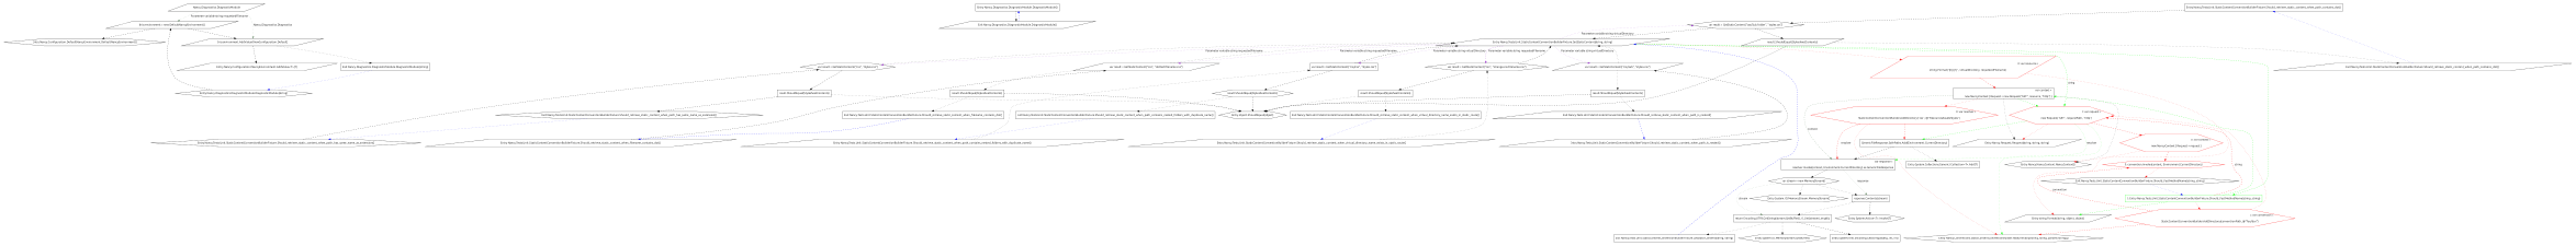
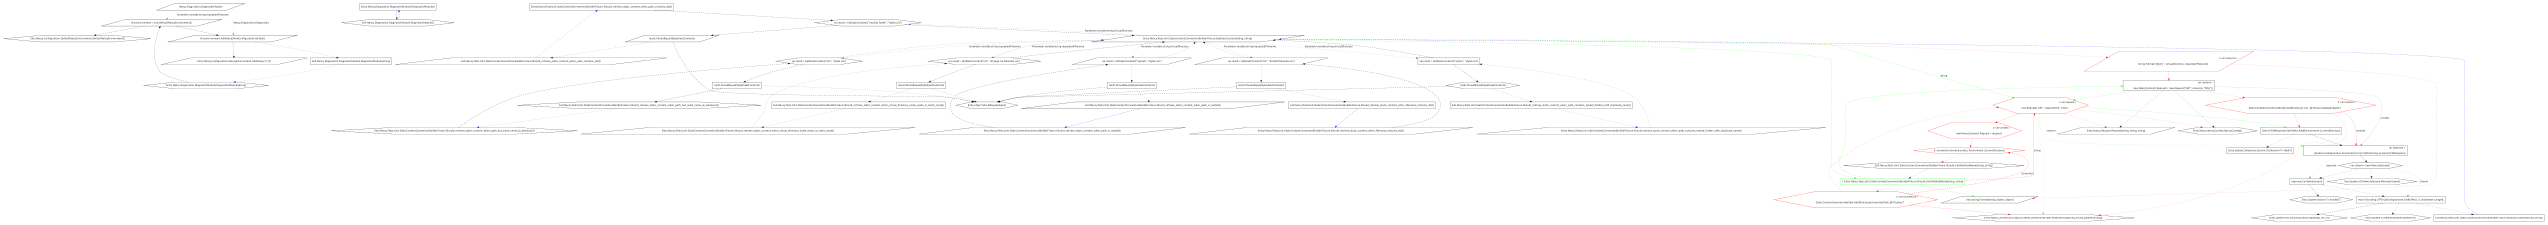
  digraph {
    fontname=Ubuntu
    node [fontname=Ubuntu shape=hexagon cluster="Nancy.Tests.Unit.StaticContentConventionBuilderFixture.GetStaticContent(string, string)" span="0-0" file="StaticContentConventionBuilderFixture.cs"]
    edge [fontname=Ubuntu style=dotted]
    n1 [label="Nancy.Diagnostics.DiagnosticModule" shape=parallelogram cluster="" span="" file=""]
    n2 [cluster="Nancy.Diagnostics.DiagnosticModule.DiagnosticModule(string)" label="this.environment = new DefaultNancyEnvironment()" shape=parallelogram span="16-16" file=""]
    n3 [cluster="Nancy.Diagnostics.DiagnosticModule.DiagnosticModule(string)" label="this.environment.AddValue(ViewConfiguration.Default)" shape=parallelogram span="17-17" file=""]
    n4 [cluster="Nancy.Configuration.DefaultNancyEnvironment.DefaultNancyEnvironment()" label="Entry Nancy.Configuration.DefaultNancyEnvironment.DefaultNancyEnvironment()" span="9-9" file=""]
    n5 [cluster="Nancy.Diagnostics.DiagnosticModule.DiagnosticModule(string)" label="Exit Nancy.Diagnostics.DiagnosticModule.DiagnosticModule(string)" shape=box span="13-13" file=""]
    n6 [cluster="Nancy.Configuration.INancyEnvironment.AddValue<T>(T)" label="Entry Nancy.Configuration.INancyEnvironment.AddValue<T>(T)" shape=parallelogram span="15-15" file=""]
    n7 [cluster="Nancy.Diagnostics.DiagnosticModule.DiagnosticModule()" label="Entry Nancy.Diagnostics.DiagnosticModule.DiagnosticModule()" shape=box span="8-8" file=""]
-   n8 [cluster="Nancy.Diagnostics.DiagnosticModule.DiagnosticModule()" label="Exit Nancy.Diagnostics.DiagnosticModule.DiagnosticModule()" shape=parallelogram span="8-8" file=""]
+   n8 [cluster="Nancy.Diagnostics.DiagnosticModule.DiagnosticModule()" label="Exit Nancy.Diagnostics.DiagnosticModule.DiagnosticModule()" span="8-8" file=""]
    n9 [cluster="Nancy.Diagnostics.DiagnosticModule.DiagnosticModule(string)" label="Entry Nancy.Diagnostics.DiagnosticModule.DiagnosticModule(string)" span="13-13" file=""]
    n10 [cluster="Nancy.Tests.Unit.StaticContentConventionBuilderFixture.Should_retrieve_static_content_when_path_contains_dot()" label="Entry Nancy.Tests.Unit.StaticContentConventionBuilderFixture.Should_retrieve_static_content_when_path_contains_dot()" shape=box span="72-72"]
    n11 [cluster="Nancy.Tests.Unit.StaticContentConventionBuilderFixture.Should_retrieve_static_content_when_path_contains_dot()" label="var result = GetStaticContent(''css/Sub.folder'', ''styles.css'')" span="76-76"]
    n12 [cluster="Nancy.Tests.Unit.StaticContentConventionBuilderFixture.Should_retrieve_static_content_when_path_contains_dot()" label="result.ShouldEqual(StylesheetContents)" shape=parallelogram span="79-79"]
    n13 [label="Entry Nancy.Tests.Unit.StaticContentConventionBuilderFixture.GetStaticContent(string, string)" shape=parallelogram span="105-105"]
    n14 [cluster="Nancy.Tests.Unit.StaticContentConventionBuilderFixture.Should_retrieve_static_content_when_path_contains_dot()" label="Exit Nancy.Tests.Unit.StaticContentConventionBuilderFixture.Should_retrieve_static_content_when_path_contains_dot()" shape=parallelogram span="72-72"]
    n15 [cluster="object.ShouldEqual(object)" label="Entry object.ShouldEqual(object)" span="95-95"]
    n16 [cluster="Nancy.Tests.Unit.StaticContentConventionBuilderFixture.Should_retrieve_static_content_when_path_contains_nested_folders_with_duplicate_name()" label="var result = GetStaticContent(''css/css'', ''styles.css'')" shape=box span="54-54"]
    n17 [cluster="Nancy.Tests.Unit.StaticContentConventionBuilderFixture.Should_retrieve_static_content_when_path_has_same_name_as_extension()" label="var result = GetStaticContent(''css'', ''styles.css'')" span="21-21"]
    n18 [cluster="Nancy.Tests.Unit.StaticContentConventionBuilderFixture.Should_retrieve_static_content_when_path_is_nested()" label="var result = GetStaticContent(''css/sub'', ''styles.css'')" shape=parallelogram span="43-43"]
    n19 [color=red community=0 label="0: var resource = \r\n                string.Format(''{0}/{1}'', virtualDirectory, requestedFilename)" shape=parallelogram span="107-108"]
    n20 [cluster="Nancy.Tests.Unit.StaticContentConventionBuilderFixture.Should_FactMethodName(string, string)" color=green community=0 label="0: Entry Nancy.Tests.Unit.StaticContentConventionBuilderFixture.Should_FactMethodName(string, string)" shape=box span="87-87"]
    n21 [cluster="Nancy.Tests.Unit.StaticContentConventionBuilderFixture.Should_FactMethodName(string, string)" color=red community=0 label="0: var request = \r\n                new Request(''GET'', requestPath, ''http'')" span="93-94"]
    n22 [cluster="Nancy.Tests.Unit.StaticContentConventionBuilderFixture.Should_retrieve_static_content_when_virtual_directory_name_exists_in_static_route()" label="var result = GetStaticContent(''css'', ''strange-css-filename.css'')" span="32-32"]
    n23 [cluster="Nancy.Tests.Unit.StaticContentConventionBuilderFixture.Should_retrieve_static_content_when_filename_contains_dot()" label="var result = GetStaticContent(''css'', ''dotted.filename.css'')" shape=parallelogram span="65-65"]
    n24 [cluster="Nancy.Request.Request(string, string, string)" label="Entry Nancy.Request.Request(string, string, string)" shape=parallelogram span="27-27"]
    n25 [cluster="System.Collections.Generic.ICollection<T>.Add(T)" label="Entry System.Collections.Generic.ICollection<T>.Add(T)" shape=box]
    n26 [cluster="Nancy.Tests.Unit.StaticContentConventionBuilderFixture.Should_retrieve_static_content_when_path_contains_nested_folders_with_duplicate_name()" label="Entry Nancy.Tests.Unit.StaticContentConventionBuilderFixture.Should_retrieve_static_content_when_path_contains_nested_folders_with_duplicate_name()" shape=parallelogram span="50-50"]
    n27 [cluster="Nancy.Tests.Unit.StaticContentConventionBuilderFixture.Should_retrieve_static_content_when_path_contains_nested_folders_with_duplicate_name()" label="result.ShouldEqual(StylesheetContents)" span="57-57"]
    n28 [cluster="Nancy.Tests.Unit.StaticContentConventionBuilderFixture.Should_retrieve_static_content_when_path_contains_nested_folders_with_duplicate_name()" label="Exit Nancy.Tests.Unit.StaticContentConventionBuilderFixture.Should_retrieve_static_content_when_path_contains_nested_folders_with_duplicate_name()" shape=box span="50-50"]
    n29 [cluster="string.Format(string, object, object)" label="Entry string.Format(string, object, object)" shape=parallelogram]
    n30 [cluster="Nancy.Tests.Unit.StaticContentConventionBuilderFixture.Should_retrieve_static_content_when_path_has_same_name_as_extension()" label="Entry Nancy.Tests.Unit.StaticContentConventionBuilderFixture.Should_retrieve_static_content_when_path_has_same_name_as_extension()" span="17-17"]
    n31 [cluster="Nancy.Tests.Unit.StaticContentConventionBuilderFixture.Should_retrieve_static_content_when_path_has_same_name_as_extension()" label="result.ShouldEqual(StylesheetContents)" shape=box span="24-24"]
    n32 [cluster="Nancy.Tests.Unit.StaticContentConventionBuilderFixture.Should_retrieve_static_content_when_path_has_same_name_as_extension()" label="Exit Nancy.Tests.Unit.StaticContentConventionBuilderFixture.Should_retrieve_static_content_when_path_has_same_name_as_extension()" span="17-17"]
    n33 [cluster="System.Action<T>.Invoke(T)" label="Entry System.Action<T>.Invoke(T)"]
    n34 [cluster="Nancy.Tests.Unit.StaticContentConventionBuilderFixture.Should_retrieve_static_content_when_path_is_nested()" label="Entry Nancy.Tests.Unit.StaticContentConventionBuilderFixture.Should_retrieve_static_content_when_path_is_nested()" shape=parallelogram span="39-39"]
    n35 [cluster="Nancy.Tests.Unit.StaticContentConventionBuilderFixture.Should_retrieve_static_content_when_path_is_nested()" label="result.ShouldEqual(StylesheetContents)" shape=box span="46-46"]
    n36 [cluster="Nancy.Tests.Unit.StaticContentConventionBuilderFixture.Should_retrieve_static_content_when_path_is_nested()" label="Exit Nancy.Tests.Unit.StaticContentConventionBuilderFixture.Should_retrieve_static_content_when_path_is_nested()" shape=parallelogram span="39-39"]
    n37 [cluster="Nancy.Conventions.StaticContentConventionBuilder.AddDirectory(string, string, params string[])" label="Entry Nancy.Conventions.StaticContentConventionBuilder.AddDirectory(string, string, params string[])" span="29-29"]
    n38 [label="var context = \r\n                new NancyContext { Request = new Request(''GET'', resource, ''http'') }" shape=box span="110-111"]
    n39 [cluster="Nancy.Tests.Unit.StaticContentConventionBuilderFixture.Should_FactMethodName(string, string)" color=red community=0 label="0: var convention = \r\n                StaticContentConventionBuilder.AddDirectory(conventionPath, @''foo/bar'')" span="90-91"]
    n40 [label="var response = \r\n                resolver.Invoke(context, Environment.CurrentDirectory) as GenericFileResponse" shape=box span="118-119"]
    n41 [label="GenericFileResponse.SafePaths.Add(Environment.CurrentDirectory)" shape=box span="116-116"]
    n42 [cluster="Nancy.Tests.Unit.StaticContentConventionBuilderFixture.Should_FactMethodName(string, string)" color=red community=0 label="0: var context =\r\n                new NancyContext { Request = request }" span="96-97"]
    n43 [cluster="Nancy.Tests.Unit.StaticContentConventionBuilderFixture.Should_retrieve_static_content_when_virtual_directory_name_exists_in_static_route()" label="result.ShouldEqual(StylesheetContents)" shape=box span="35-35"]
    n44 [cluster="Nancy.Tests.Unit.StaticContentConventionBuilderFixture.Should_retrieve_static_content_when_filename_contains_dot()" label="result.ShouldEqual(StylesheetContents)" shape=box span="68-68"]
    n45 [color=red community=0 label="0: var resolver = \r\n                StaticContentConventionBuilder.AddDirectory(''css'', @''Resources\Assets\Styles'')" span="113-114"]
    n46 [cluster="Nancy.NancyContext.NancyContext()" label="Entry Nancy.NancyContext.NancyContext()" span="19-19"]
    n47 [label="var stream = new MemoryStream()" span="121-121"]
    n48 [label="response.Contents(stream)" shape=box span="123-123"]
    n49 [label="return Encoding.UTF8.GetString(stream.GetBuffer(), 0, (int)stream.Length);" shape=box span="124-124"]
    n50 [cluster="System.IO.MemoryStream.MemoryStream()" label="Entry System.IO.MemoryStream.MemoryStream()"]
    n51 [label="Exit Nancy.Tests.Unit.StaticContentConventionBuilderFixture.GetStaticContent(string, string)" shape=box span="105-105"]
-   n52 [cluster="System.Text.Encoding.GetString(byte[], int, int)" label="Entry System.Text.Encoding.GetString(byte[], int, int)" shape=box]
+   n52 [cluster="System.Text.Encoding.GetString(byte[], int, int)" label="Entry System.Text.Encoding.GetString(byte[], int, int)"]
    n53 [cluster="System.IO.MemoryStream.GetBuffer()" label="Entry System.IO.MemoryStream.GetBuffer()"]
    n54 [cluster="Nancy.Tests.Unit.StaticContentConventionBuilderFixture.Should_FactMethodName(string, string)" color=red community=0 label="0: convention.Invoke(context, Environment.CurrentDirectory)" span="100-100"]
    n55 [cluster="Nancy.Tests.Unit.StaticContentConventionBuilderFixture.Should_retrieve_static_content_when_virtual_directory_name_exists_in_static_route()" label="Entry Nancy.Tests.Unit.StaticContentConventionBuilderFixture.Should_retrieve_static_content_when_virtual_directory_name_exists_in_static_route()" shape=parallelogram span="28-28"]
    n56 [cluster="Nancy.Tests.Unit.StaticContentConventionBuilderFixture.Should_retrieve_static_content_when_virtual_directory_name_exists_in_static_route()" label="Exit Nancy.Tests.Unit.StaticContentConventionBuilderFixture.Should_retrieve_static_content_when_virtual_directory_name_exists_in_static_route()" shape=box span="28-28"]
    n57 [cluster="Nancy.Tests.Unit.StaticContentConventionBuilderFixture.Should_retrieve_static_content_when_filename_contains_dot()" label="Entry Nancy.Tests.Unit.StaticContentConventionBuilderFixture.Should_retrieve_static_content_when_filename_contains_dot()" shape=parallelogram span="61-61"]
    n58 [cluster="Nancy.Tests.Unit.StaticContentConventionBuilderFixture.Should_retrieve_static_content_when_filename_contains_dot()" label="Exit Nancy.Tests.Unit.StaticContentConventionBuilderFixture.Should_retrieve_static_content_when_filename_contains_dot()" shape=box span="61-61"]
    n59 [cluster="Nancy.Tests.Unit.StaticContentConventionBuilderFixture.Should_FactMethodName(string, string)" label="Exit Nancy.Tests.Unit.StaticContentConventionBuilderFixture.Should_FactMethodName(string, string)" span="87-87"]
    n1 -> n2 [color=darkseagreen4 label="Parameter variable string requestedFilename"]
    n1 -> n3 [color=darkseagreen4 label="Nancy.Diagnostics.Diagnostics"]
    n2 -> n3 [style=dashed]
    n2 -> n4 [style=dashed]
    n3 -> n5
    n3 -> n6 [style=dashed]
    n5 -> n9 [color=blue]
    n7 -> n8 [style=dashed]
    n8 -> n7 [color=blue style=dashed]
    n9 -> n2 [style=dashed]
    n10 -> n11 [style=dashed]
    n11 -> n12 [style=dashed]
    n11 -> n13 [style=dashed]
    n12 -> n14
    n12 -> n15 [style=dashed]
    n13 -> n11 [color=darkorchid label="Parameter variable string virtualDirectory"]
    n13 -> n16 [color=darkorchid label="Parameter variable string virtualDirectory"]
    n13 -> n17 [color=darkorchid label="Parameter variable string requestedFilename"]
    n13 -> n18 [color=darkorchid label="Parameter variable string virtualDirectory"]
    n13 -> n19 [color=red]
    n13 -> n20 [color=green style=dashed]
    n13 -> n21 [color=green label=string style=dashed]
    n13 -> n22 [color=darkorchid label="Parameter variable string requestedFilename" style=dashed]
    n13 -> n23 [color=darkorchid label="Parameter variable string requestedFilename"]
    n14 -> n10 [color=blue]
    n16 -> n13 [style=dashed]
    n16 -> n27 [style=dashed]
    n17 -> n13
    n17 -> n31 [style=dashed]
    n18 -> n13
    n18 -> n35
    n19 -> n29 [color=red]
    n19 -> n38 [color=red style=dashed]
    n20 -> n21 [color=red label=string style=dashed]
    n20 -> n29 [color=green style=dashed]
    n20 -> n38 [color=green style=dashed]
    n20 -> n39 [color=red]
    n21 -> n24 [color=red]
    n21 -> n37 [color=green]
    n21 -> n40 [color=green label=resolver]
    n21 -> n41 [color=green style=dashed]
    n21 -> n42 [color=red style=dashed]
    n22 -> n13 [style=dashed]
    n22 -> n43 [style=dashed]
    n23 -> n13
    n23 -> n44
    n26 -> n16
    n27 -> n15 [style=dashed]
    n27 -> n28
    n28 -> n26 [color=blue]
    n30 -> n17 [style=dashed]
    n31 -> n15
    n31 -> n32 [style=dashed]
    n32 -> n30 [color=blue]
    n34 -> n18 [style=dashed]
    n35 -> n15 [style=dashed]
    n35 -> n36
    n36 -> n34 [color=blue style=dashed]
    n38 -> n21 [color=green style=dashed]
    n38 -> n24
    n38 -> n40 [color=darkseagreen4 label=context style=dashed]
    n38 -> n45 [color=red]
    n38 -> n46
    n39 -> n21 [color=red]
    n39 -> n37 [color=red style=dashed]
    n39 -> n54 [color=red label=convention style=dashed]
    n40 -> n47 [style=dashed]
    n40 -> n48 [color=darkseagreen4 label=response]
    n41 -> n25
    n41 -> n40 [style=dashed]
-   n42 -> n46 [color=red]
+   n21 -> n46 [color=red]
    n42 -> n54 [color=red style=dashed]
    n43 -> n15
    n43 -> n56
    n44 -> n15 [style=dashed]
    n44 -> n58
    n45 -> n37 [color=red]
    n45 -> n40 [color=red label=resolver style=dashed]
    n45 -> n41 [color=red style=dashed]
    n47 -> n48
    n47 -> n49 [color=darkseagreen4 label=stream]
    n47 -> n50
    n48 -> n33 [style=dashed]
    n48 -> n49
    n49 -> n51
    n49 -> n52 [style=dashed]
    n49 -> n53
    n51 -> n13 [color=blue style=dashed]
    n54 -> n59 [color=red]
    n55 -> n22
    n56 -> n55 [color=blue]
    n57 -> n23 [style=dashed]
    n58 -> n57 [color=blue style=dashed]
    n59 -> n20 [color=blue]
  }
